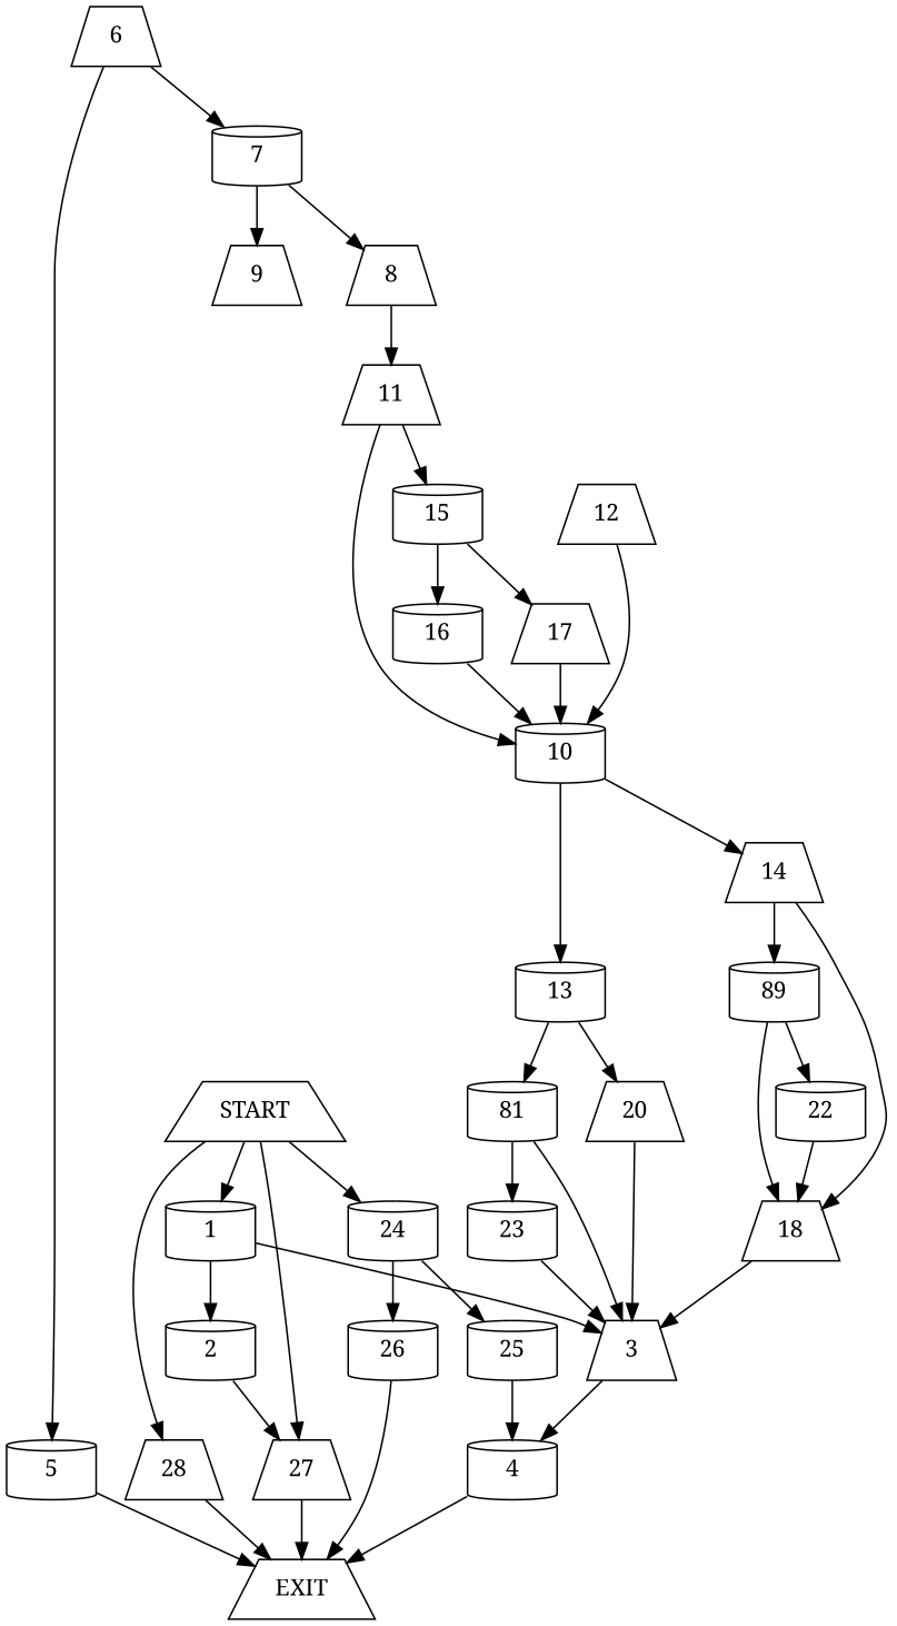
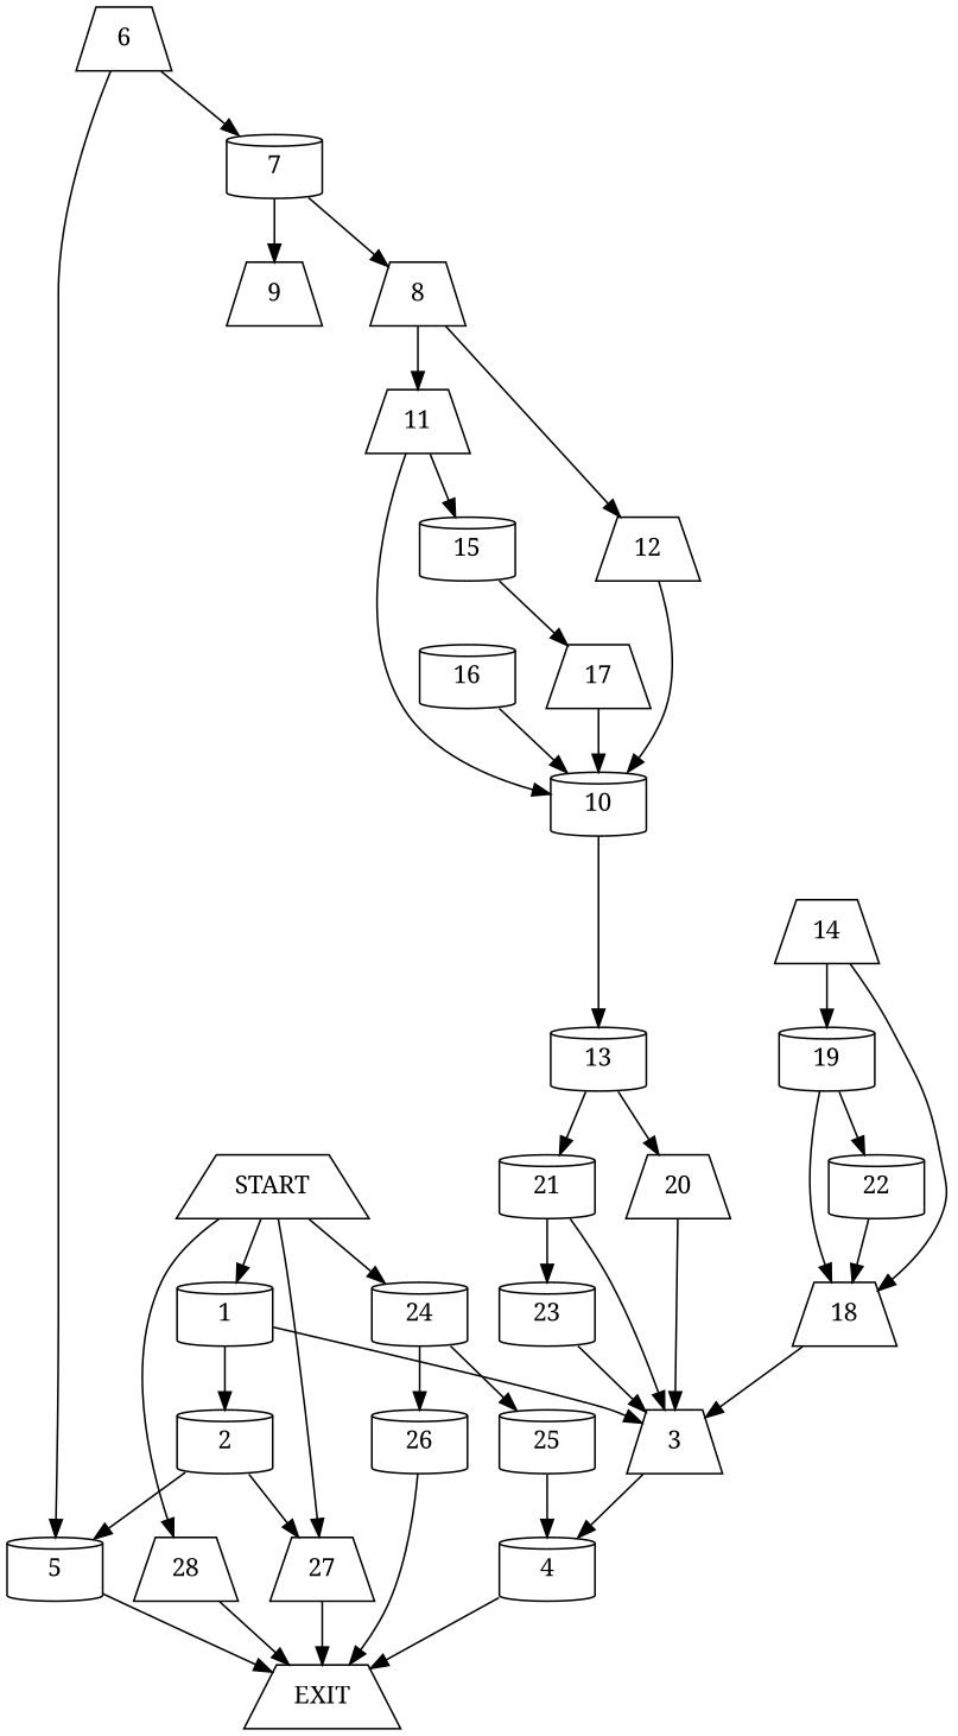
  digraph {
    fontname="Noto Serif"
    node [fontname="Noto Serif" shape=cylinder]
    edge [fontname="Noto Serif"]
    n1 [label=START shape=trapezium]
    1
    24
    27 [shape=trapezium]
    28 [shape=trapezium]
    2
    3 [shape=trapezium]
    25
    26
    n10 [label=EXIT shape=trapezium]
    5
    4
    6 [shape=trapezium]
    7
    8 [shape=trapezium]
    9 [shape=trapezium]
    11 [shape=trapezium]
    12 [shape=trapezium]
    10
    15
    13
    14 [shape=trapezium]
    20 [shape=trapezium]
-   21 [label=81]
+   21
    18 [shape=trapezium]
-   19 [label=89]
+   19
    16
    17 [shape=trapezium]
    23
    22
    n1 -> 1
    n1 -> 24
    n1 -> 27
    n1 -> 28
    1 -> 2
    1 -> 3
    24 -> 25
    24 -> 26
    27 -> n10
    28 -> n10
    2 -> 27
+   2 -> 5
    3 -> 4
    25 -> 4
    26 -> n10
    5 -> n10
    4 -> n10
    6 -> 5
    6 -> 7
    7 -> 8
    7 -> 9
    8 -> 11
+   8 -> 12
    11 -> 10
    11 -> 15
    12 -> 10
    10 -> 13
-   10 -> 14
-   15 -> 16
    15 -> 17
    13 -> 20
    13 -> 21
    14 -> 18
    14 -> 19
    20 -> 3
    21 -> 3
    21 -> 23
    18 -> 3
    19 -> 18
    19 -> 22
    16 -> 10
    17 -> 10
    23 -> 3
    22 -> 18
  }
